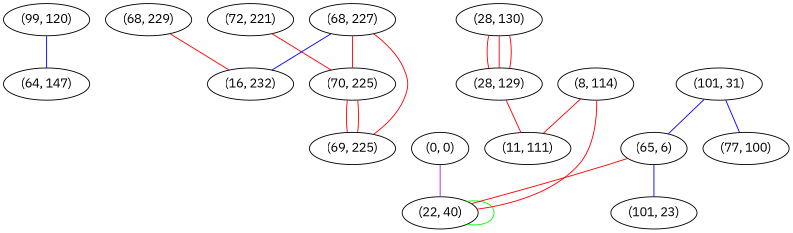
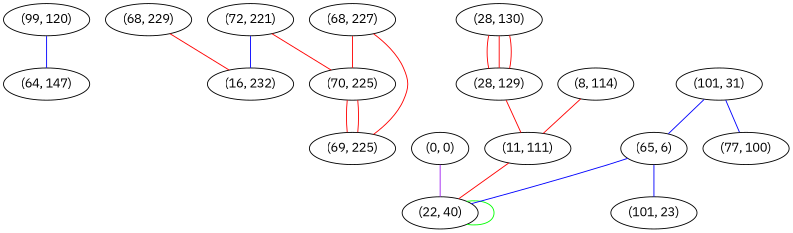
  graph {
    fontname="IBM Plex Sans"
    node [fontname="IBM Plex Sans"]
    edge [color=red fontname="IBM Plex Sans" weight=1]
    "(99, 120)"
    "(64, 147)"
    n3 [label="(72, 221)"]
    "(70, 225)"
    "(16, 232)"
    "(69, 225)"
    "(0, 0)"
    "(22, 40)"
    "(68, 227)"
    "(68, 229)"
    "(28, 130)"
    "(28, 129)"
    "(11, 111)"
    "(101, 31)"
    "(65, 6)"
    "(77, 100)"
    "(101, 23)"
    "(8, 114)"
    "(99, 120)" -- "(64, 147)" [color=blue weight=3]
    n3 -- "(70, 225)"
-   "(68, 227)" -- "(16, 232)" [color=blue weight=3]
+   n3 -- "(16, 232)" [color=blue weight=3]
    "(70, 225)" -- "(69, 225)"
    "(70, 225)" -- "(69, 225)"
    "(0, 0)" -- "(22, 40)" [color=purple weight=4]
    "(22, 40)" -- "(22, 40)" [color=green weight=2]
    "(68, 227)" -- "(70, 225)"
    "(68, 227)" -- "(69, 225)"
    "(68, 229)" -- "(16, 232)" [weight=3]
    "(28, 130)" -- "(28, 129)"
    "(28, 130)" -- "(28, 129)"
    "(28, 130)" -- "(28, 129)"
    "(28, 129)" -- "(11, 111)"
-   "(8, 114)" -- "(22, 40)"
+   "(11, 111)" -- "(22, 40)"
    "(101, 31)" -- "(65, 6)" [color=blue weight=3]
    "(101, 31)" -- "(77, 100)" [color=blue weight=3]
-   "(65, 6)" -- "(22, 40)"
+   "(65, 6)" -- "(22, 40)" [color=blue]
    "(65, 6)" -- "(101, 23)" [color=blue weight=3]
    "(8, 114)" -- "(11, 111)"
  }
